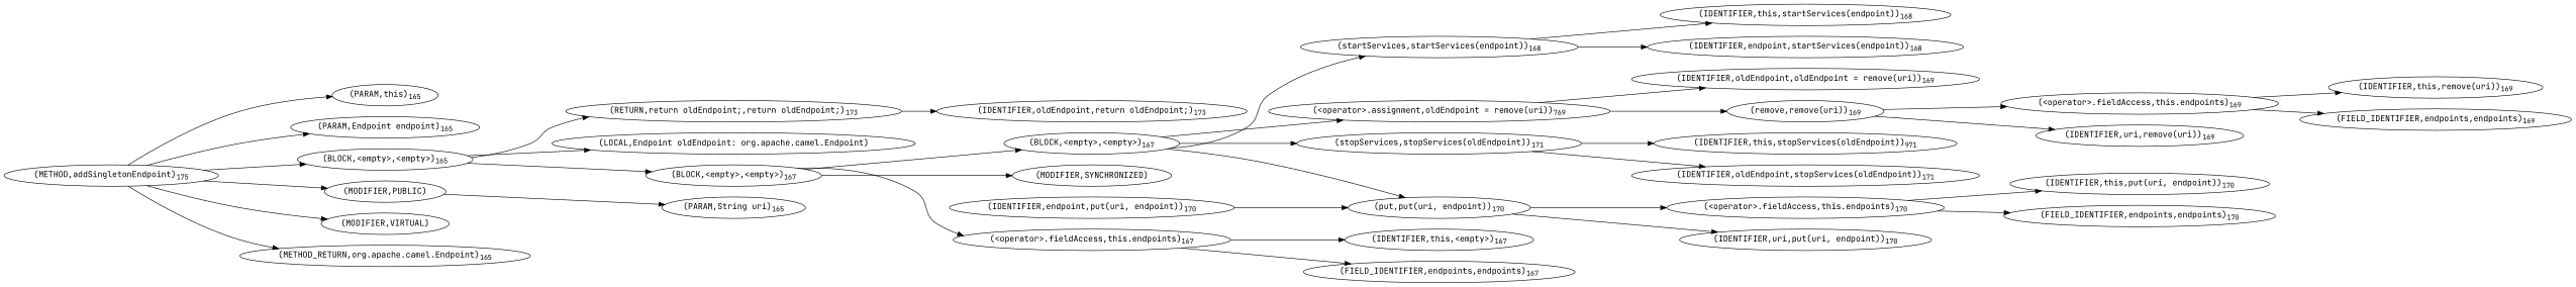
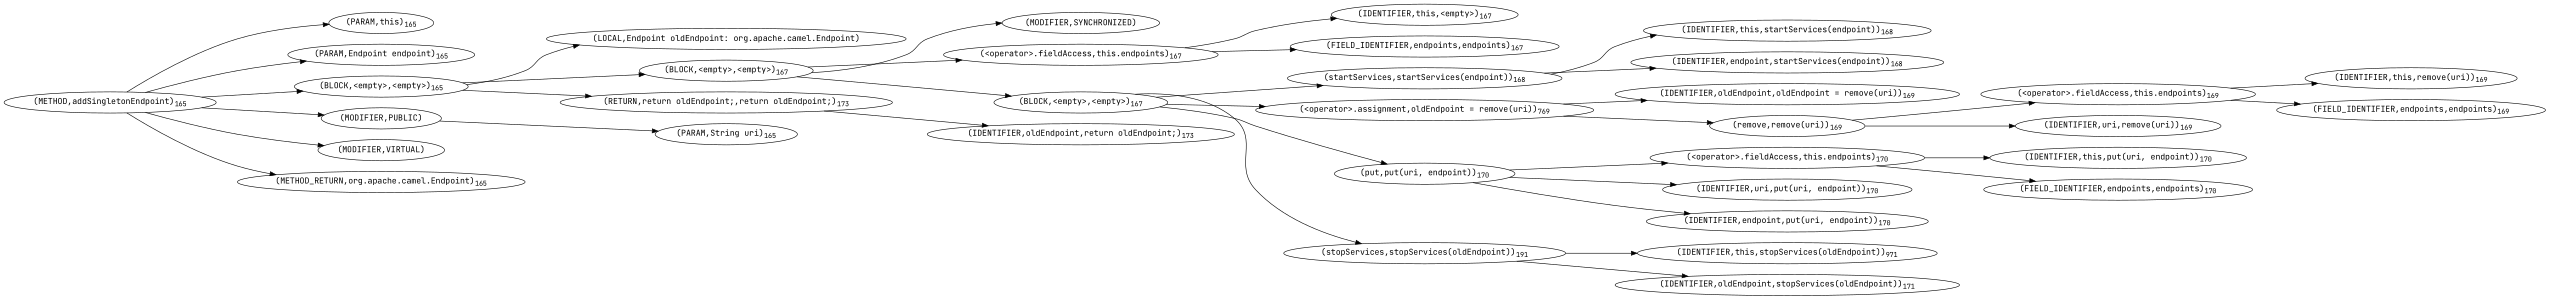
  digraph {
    fontname="JetBrains Mono"
    rankdir=LR
    node [fontname="JetBrains Mono"]
    edge [fontname="JetBrains Mono"]
-   n1 [label=<(METHOD,addSingletonEndpoint)<SUB>175</SUB>>]
+   n1 [label=<(METHOD,addSingletonEndpoint)<SUB>165</SUB>>]
    n2 [label=<(PARAM,this)<SUB>165</SUB>>]
    n3 [label=<(PARAM,Endpoint endpoint)<SUB>165</SUB>>]
    n4 [label=<(BLOCK,&lt;empty&gt;,&lt;empty&gt;)<SUB>165</SUB>>]
    n5 [label=<(MODIFIER,PUBLIC)>]
    n6 [label=<(MODIFIER,VIRTUAL)>]
    n7 [label=<(METHOD_RETURN,org.apache.camel.Endpoint)<SUB>165</SUB>>]
    n8 [label=<(PARAM,String uri)<SUB>165</SUB>>]
    n9 [label=<(LOCAL,Endpoint oldEndpoint: org.apache.camel.Endpoint)>]
    n10 [label=<(BLOCK,&lt;empty&gt;,&lt;empty&gt;)<SUB>167</SUB>>]
    n11 [label=<(RETURN,return oldEndpoint;,return oldEndpoint;)<SUB>173</SUB>>]
    n12 [label=<(MODIFIER,SYNCHRONIZED)>]
    n13 [label=<(&lt;operator&gt;.fieldAccess,this.endpoints)<SUB>167</SUB>>]
    n14 [label=<(BLOCK,&lt;empty&gt;,&lt;empty&gt;)<SUB>167</SUB>>]
    n15 [label=<(IDENTIFIER,oldEndpoint,return oldEndpoint;)<SUB>173</SUB>>]
    n16 [label=<(IDENTIFIER,this,&lt;empty&gt;)<SUB>167</SUB>>]
    n17 [label=<(FIELD_IDENTIFIER,endpoints,endpoints)<SUB>167</SUB>>]
    n18 [label=<(startServices,startServices(endpoint))<SUB>168</SUB>>]
    n19 [label=<(&lt;operator&gt;.assignment,oldEndpoint = remove(uri))<SUB>769</SUB>>]
    n20 [label=<(put,put(uri, endpoint))<SUB>170</SUB>>]
-   n21 [label=<(stopServices,stopServices(oldEndpoint))<SUB>171</SUB>>]
+   n21 [label=<(stopServices,stopServices(oldEndpoint))<SUB>191</SUB>>]
    n22 [label=<(IDENTIFIER,this,startServices(endpoint))<SUB>168</SUB>>]
    n23 [label=<(IDENTIFIER,endpoint,startServices(endpoint))<SUB>168</SUB>>]
    n24 [label=<(IDENTIFIER,oldEndpoint,oldEndpoint = remove(uri))<SUB>169</SUB>>]
    n25 [label=<(remove,remove(uri))<SUB>169</SUB>>]
    n26 [label=<(&lt;operator&gt;.fieldAccess,this.endpoints)<SUB>170</SUB>>]
    n27 [label=<(IDENTIFIER,uri,put(uri, endpoint))<SUB>170</SUB>>]
    n28 [label=<(IDENTIFIER,endpoint,put(uri, endpoint))<SUB>170</SUB>>]
    n29 [label=<(IDENTIFIER,this,stopServices(oldEndpoint))<SUB>971</SUB>>]
    n30 [label=<(IDENTIFIER,oldEndpoint,stopServices(oldEndpoint))<SUB>171</SUB>>]
    n31 [label=<(&lt;operator&gt;.fieldAccess,this.endpoints)<SUB>169</SUB>>]
    n32 [label=<(IDENTIFIER,uri,remove(uri))<SUB>169</SUB>>]
    n33 [label=<(IDENTIFIER,this,remove(uri))<SUB>169</SUB>>]
    n34 [label=<(FIELD_IDENTIFIER,endpoints,endpoints)<SUB>169</SUB>>]
    n35 [label=<(IDENTIFIER,this,put(uri, endpoint))<SUB>170</SUB>>]
    n36 [label=<(FIELD_IDENTIFIER,endpoints,endpoints)<SUB>170</SUB>>]
    n1 -> n2
    n1 -> n3
    n1 -> n4
    n1 -> n5
    n1 -> n6
    n1 -> n7
    n4 -> n9
    n4 -> n10
    n4 -> n11
    n5 -> n8
    n10 -> n12
    n10 -> n13
    n10 -> n14
    n11 -> n15
    n13 -> n16
    n13 -> n17
    n14 -> n18
    n14 -> n19
    n14 -> n20
    n14 -> n21
    n18 -> n22
    n18 -> n23
    n19 -> n24
    n19 -> n25
    n20 -> n26
    n20 -> n27
-   n28 -> n20
+   n20 -> n28
    n21 -> n29
    n21 -> n30
    n25 -> n31
    n25 -> n32
    n26 -> n35
    n26 -> n36
    n31 -> n33
    n31 -> n34
  }
